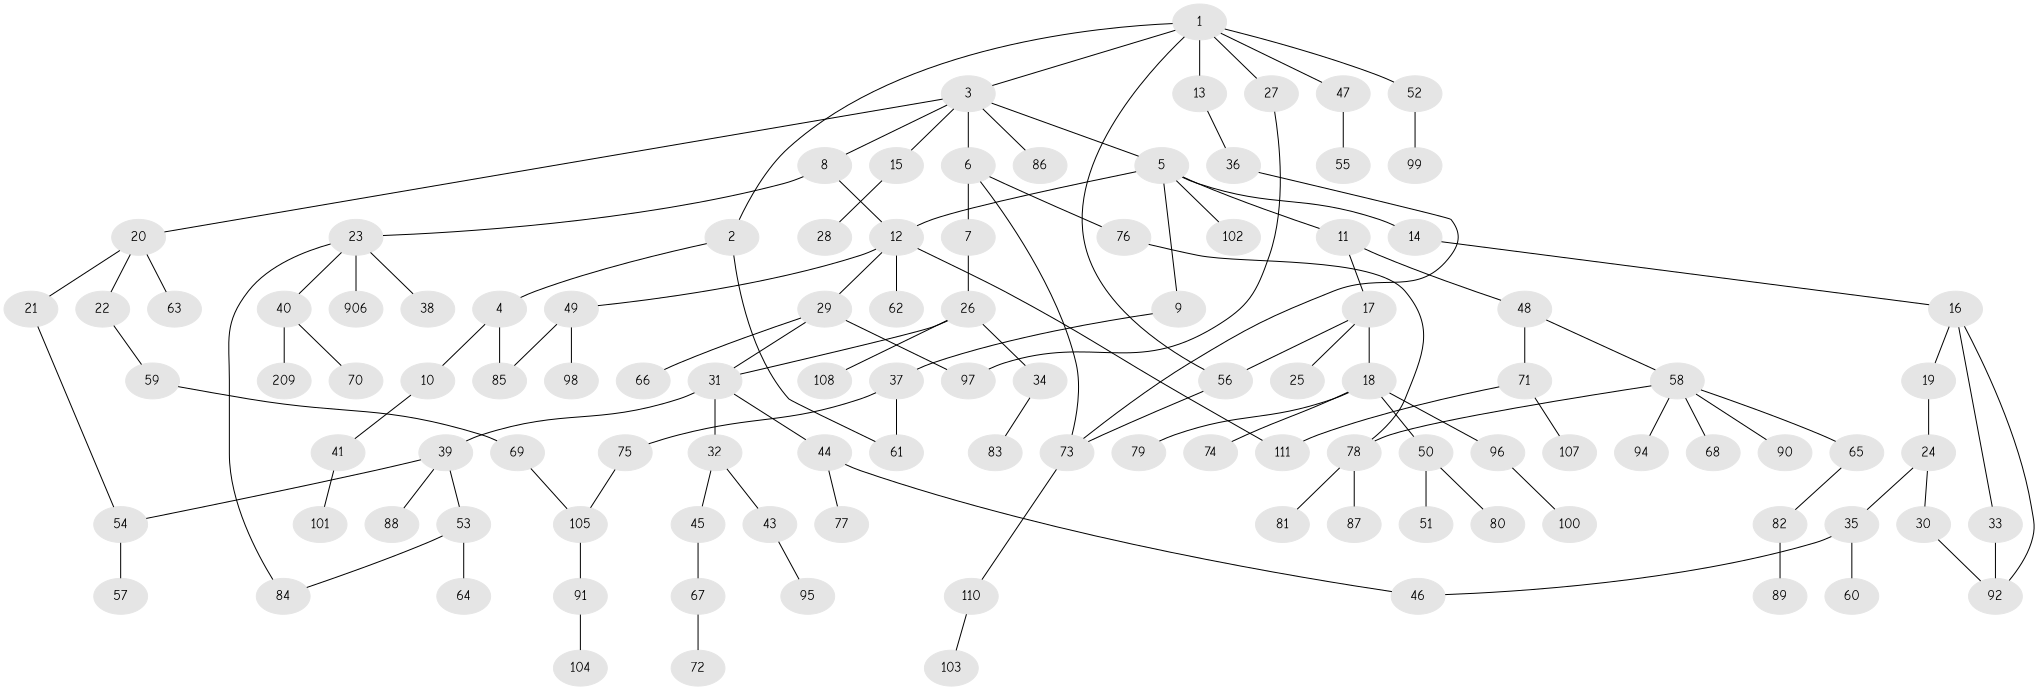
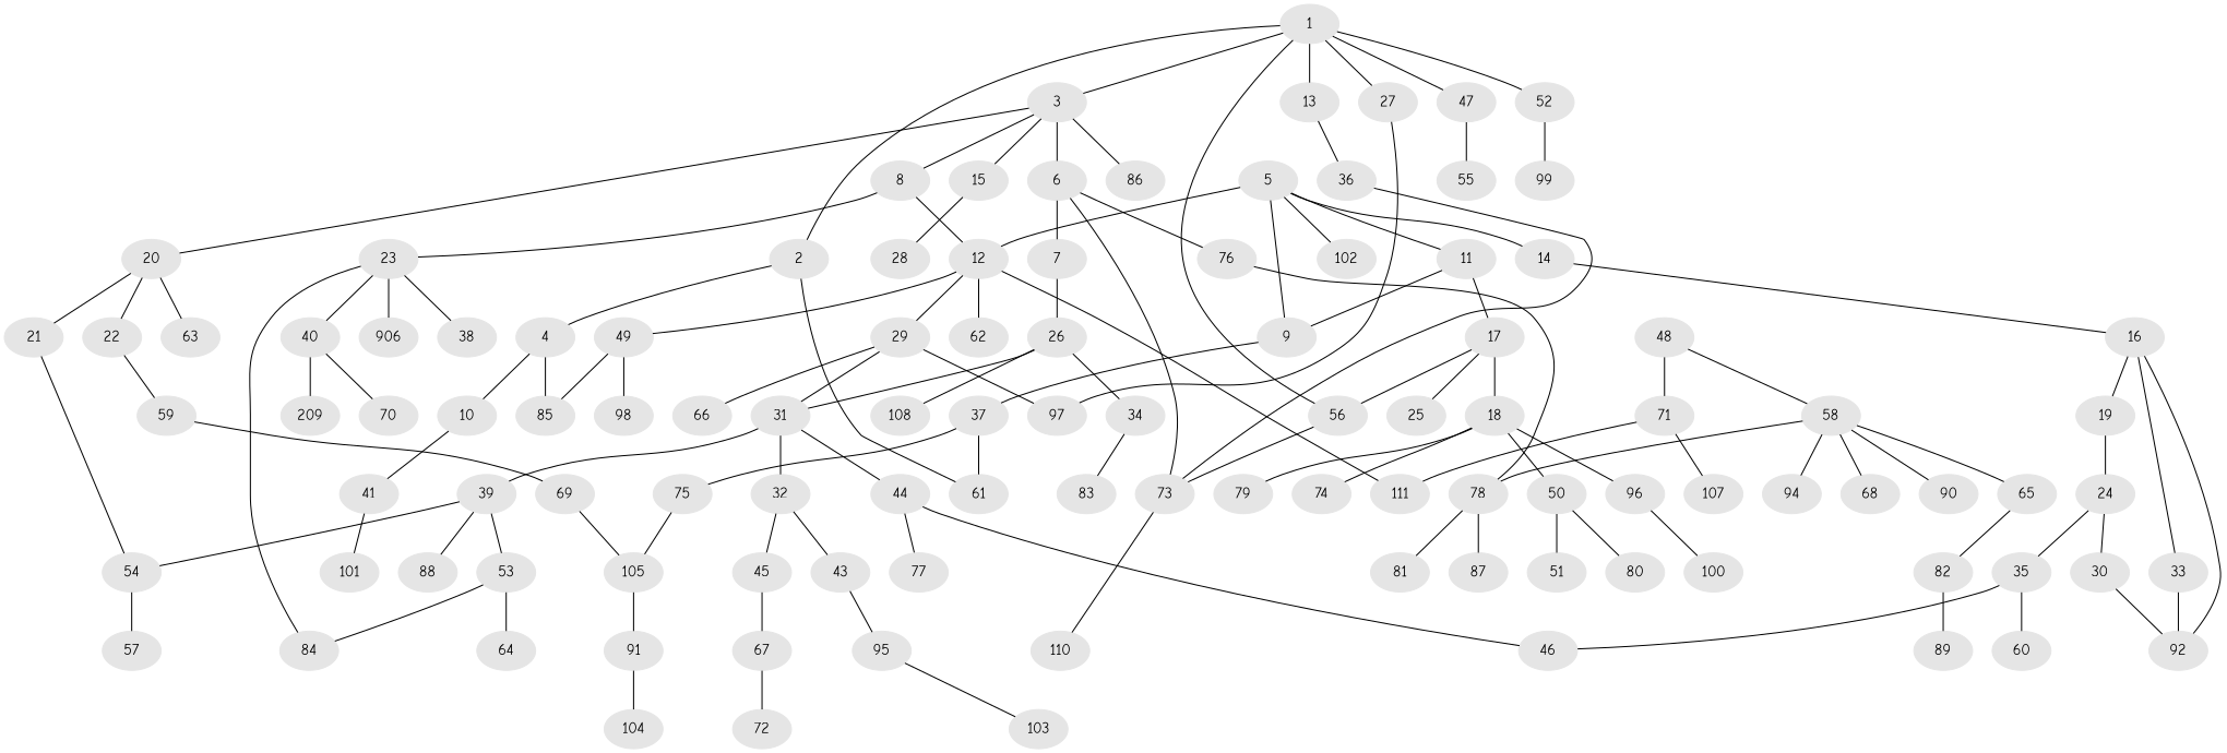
  graph {
    fontname="Comic Neue"
    node [color=gray90 fontname="Comic Neue" style=filled]
    edge [fontname="Comic Neue"]
    1
    2
    3
    13
    27
    47
    52
    56
    4
    61
    5
    6
    8
    15
    20
    86
    36
    97
    55
    99
    73
    10
    85
    9
    11
    12
    14
    102
    7
    76
    23
    28
    21
    22
    63
    41
    37
    17
    48
    29
    49
    62
    111
    16
    26
    110
    78
    31
    34
    108
    38
    40
    84
    n54 [label=906]
    75
    101
    18
    25
    58
    71
    66
    98
    19
    33
    92
    24
    50
    74
    79
    96
    51
    80
    100
    30
    35
    54
    59
    57
    69
    70
    n81 [label=209]
    46
    60
    32
    39
    44
    83
    43
    45
    53
    88
    77
    95
    67
    105
    64
    103
    72
    65
    68
    90
    94
    107
    82
    81
    87
    89
    91
    104
    1 -- 2
    1 -- 3
    1 -- 13
    1 -- 27
    1 -- 47
    1 -- 52
    1 -- 56
    2 -- 4
    2 -- 61
-   3 -- 5
    3 -- 6
    3 -- 8
    3 -- 15
    3 -- 20
    3 -- 86
    13 -- 36
    27 -- 97
    47 -- 55
    52 -- 99
    56 -- 73
    4 -- 10
    4 -- 85
    5 -- 9
    5 -- 11
    5 -- 12
    5 -- 14
    5 -- 102
    6 -- 73
    6 -- 7
    6 -- 76
    8 -- 12
    8 -- 23
    15 -- 28
    20 -- 21
    20 -- 22
    20 -- 63
    36 -- 73
    73 -- 110
    10 -- 41
    9 -- 37
    11 -- 17
-   11 -- 48
+   11 -- 9
    12 -- 29
    12 -- 49
    12 -- 62
    12 -- 111
    14 -- 16
    7 -- 26
    76 -- 78
    23 -- 38
    23 -- 40
    23 -- 84
    23 -- n54
    21 -- 54
    22 -- 59
    41 -- 101
    37 -- 61
    37 -- 75
    17 -- 56
    17 -- 18
    17 -- 25
    48 -- 58
    48 -- 71
    29 -- 97
    29 -- 31
    29 -- 66
    49 -- 85
    49 -- 98
    16 -- 19
    16 -- 33
    16 -- 92
    26 -- 31
    26 -- 34
    26 -- 108
    78 -- 81
    78 -- 87
    31 -- 32
    31 -- 39
    31 -- 44
    34 -- 83
    40 -- 70
    40 -- n81
    75 -- 105
    18 -- 50
    18 -- 74
    18 -- 79
    18 -- 96
    58 -- 78
    58 -- 65
    58 -- 68
    58 -- 90
    58 -- 94
    71 -- 111
    71 -- 107
    19 -- 24
    33 -- 92
    24 -- 30
    24 -- 35
    50 -- 51
    50 -- 80
    96 -- 100
    30 -- 92
    35 -- 46
    35 -- 60
    54 -- 57
    59 -- 69
    69 -- 105
    32 -- 43
    32 -- 45
    39 -- 54
    39 -- 53
    39 -- 88
    44 -- 46
    44 -- 77
    43 -- 95
    45 -- 67
    53 -- 84
    53 -- 64
-   110 -- 103
+   95 -- 103
    67 -- 72
    105 -- 91
    65 -- 82
    82 -- 89
    91 -- 104
  }
